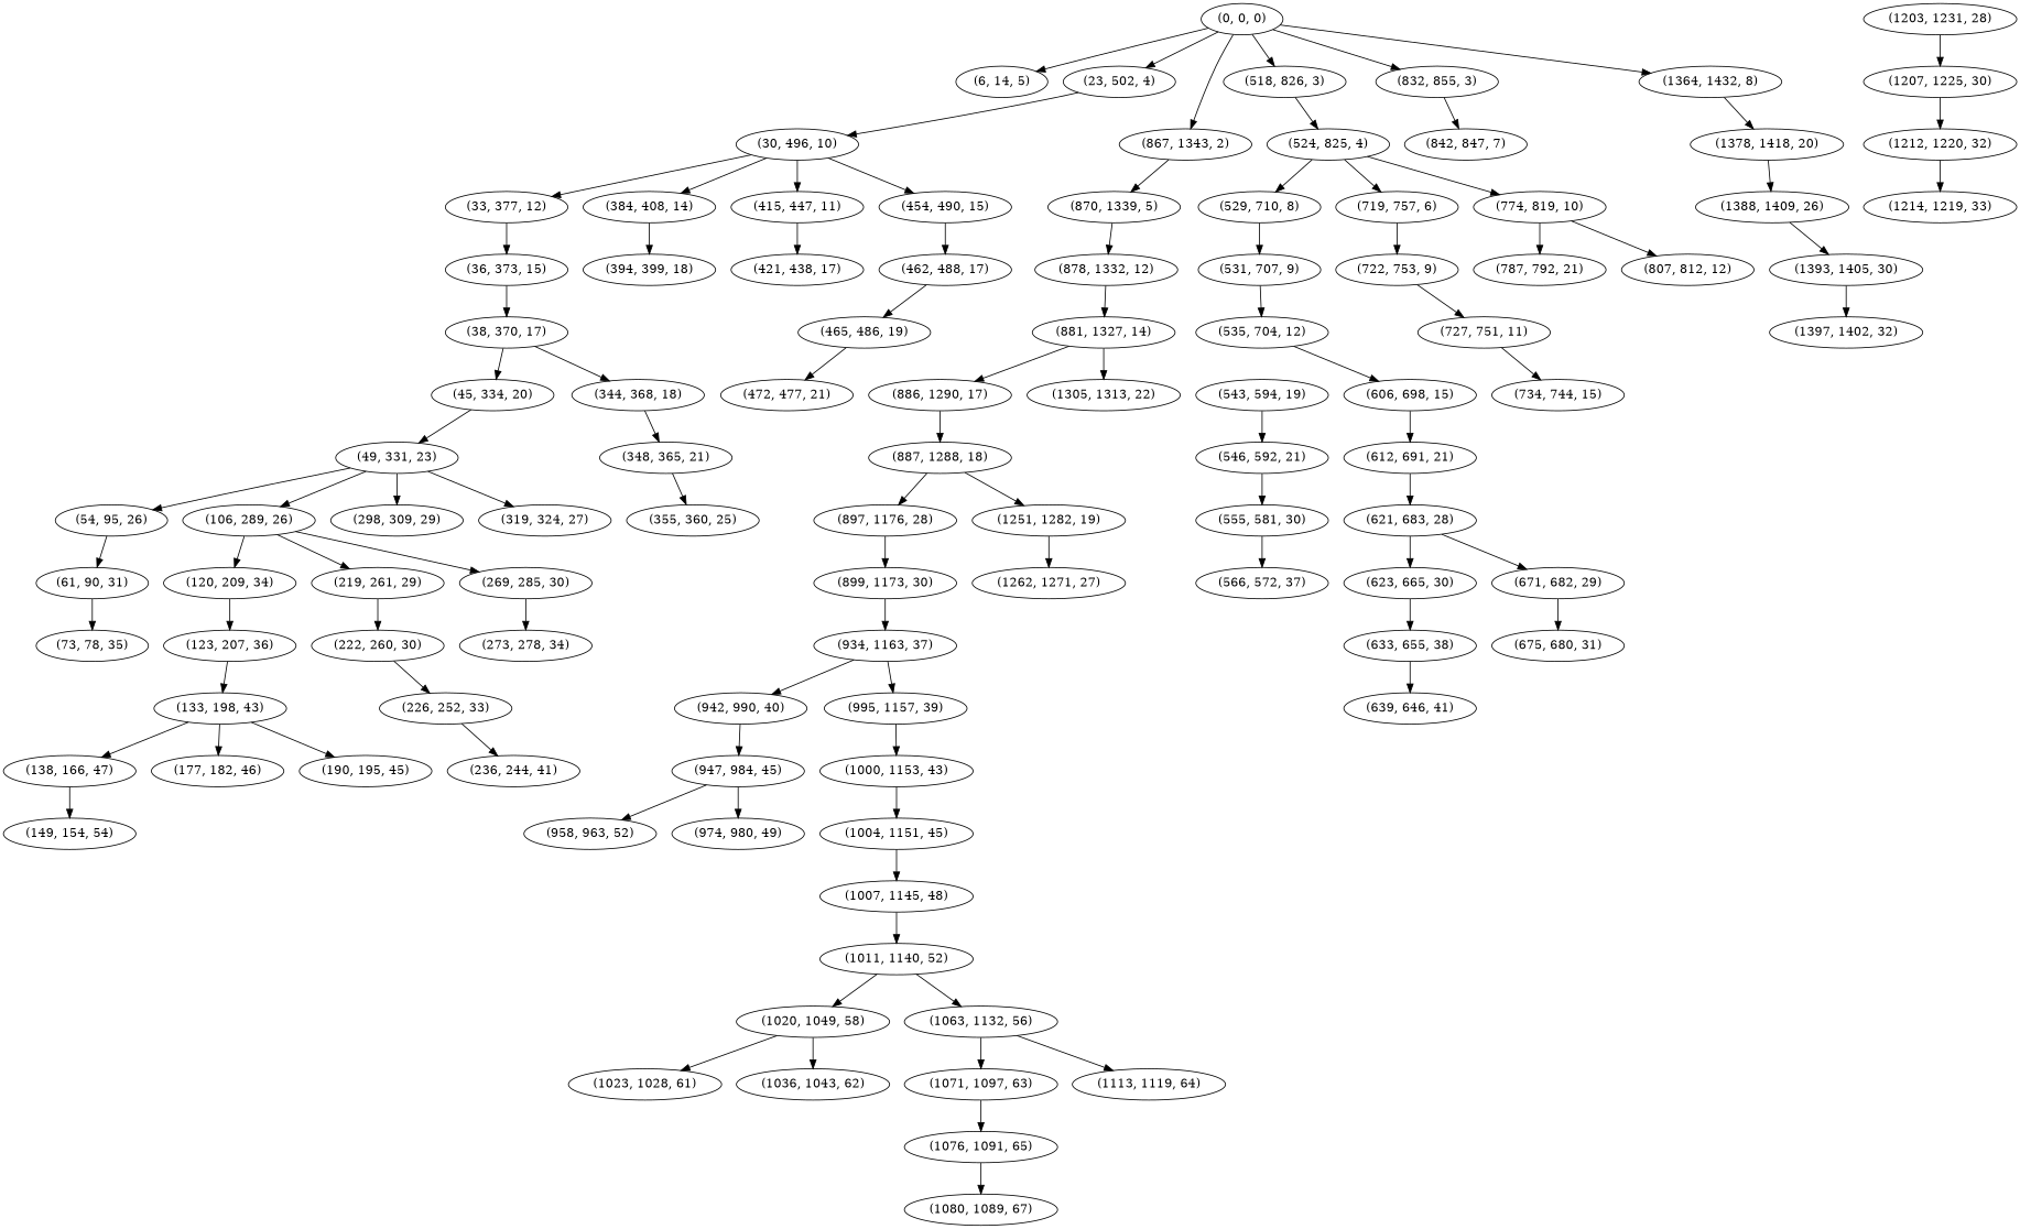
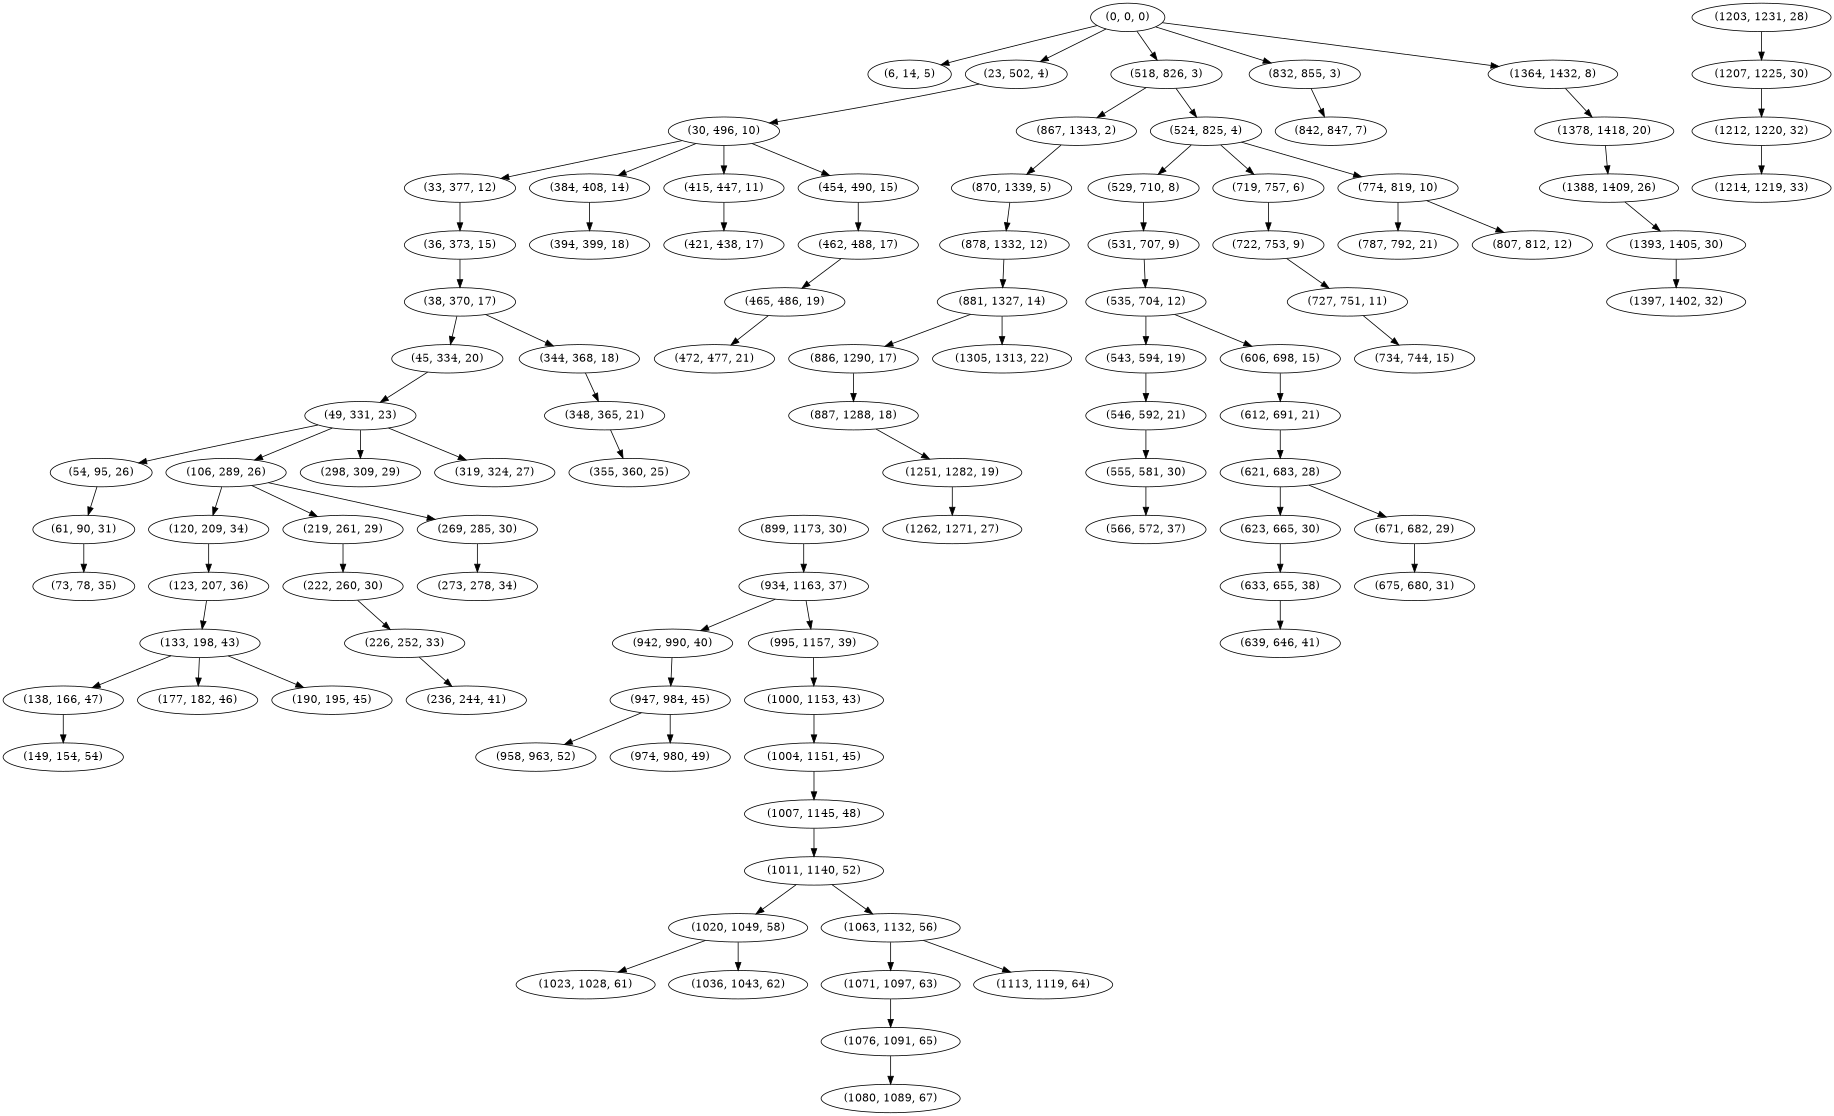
  digraph {
    "(0, 0, 0)"
    "(6, 14, 5)"
    "(23, 502, 4)"
    "(518, 826, 3)"
    "(832, 855, 3)"
    "(867, 1343, 2)"
    "(1364, 1432, 8)"
    "(30, 496, 10)"
    "(524, 825, 4)"
    "(842, 847, 7)"
    "(870, 1339, 5)"
    "(1378, 1418, 20)"
    "(33, 377, 12)"
    "(384, 408, 14)"
    "(415, 447, 11)"
    "(454, 490, 15)"
    "(36, 373, 15)"
    "(394, 399, 18)"
    "(421, 438, 17)"
    "(462, 488, 17)"
    "(38, 370, 17)"
    "(45, 334, 20)"
    "(344, 368, 18)"
    "(49, 331, 23)"
    "(348, 365, 21)"
    "(54, 95, 26)"
    "(106, 289, 26)"
    "(298, 309, 29)"
    "(319, 324, 27)"
    "(61, 90, 31)"
    "(120, 209, 34)"
    "(219, 261, 29)"
    "(269, 285, 30)"
    "(73, 78, 35)"
    "(123, 207, 36)"
    "(222, 260, 30)"
    "(273, 278, 34)"
    "(133, 198, 43)"
    "(138, 166, 47)"
    "(177, 182, 46)"
    "(190, 195, 45)"
    "(149, 154, 54)"
    "(226, 252, 33)"
    "(236, 244, 41)"
    "(355, 360, 25)"
    "(465, 486, 19)"
    "(472, 477, 21)"
    "(529, 710, 8)"
    "(719, 757, 6)"
    "(774, 819, 10)"
    "(531, 707, 9)"
    "(722, 753, 9)"
    "(787, 792, 21)"
    "(807, 812, 12)"
    "(535, 704, 12)"
    "(543, 594, 19)"
    "(606, 698, 15)"
    "(546, 592, 21)"
    "(612, 691, 21)"
    "(555, 581, 30)"
    "(566, 572, 37)"
    "(621, 683, 28)"
    "(623, 665, 30)"
    "(671, 682, 29)"
    "(633, 655, 38)"
    "(675, 680, 31)"
    "(639, 646, 41)"
    "(727, 751, 11)"
    "(734, 744, 15)"
    "(878, 1332, 12)"
    "(881, 1327, 14)"
    "(886, 1290, 17)"
    "(1305, 1313, 22)"
    "(887, 1288, 18)"
-   "(897, 1176, 28)"
    "(1251, 1282, 19)"
    "(899, 1173, 30)"
    "(1262, 1271, 27)"
    "(934, 1163, 37)"
    "(942, 990, 40)"
    "(995, 1157, 39)"
    "(947, 984, 45)"
    "(1000, 1153, 43)"
    "(958, 963, 52)"
    "(974, 980, 49)"
    "(1004, 1151, 45)"
    "(1007, 1145, 48)"
    "(1011, 1140, 52)"
    "(1020, 1049, 58)"
    "(1063, 1132, 56)"
    "(1023, 1028, 61)"
    "(1036, 1043, 62)"
    "(1071, 1097, 63)"
    "(1113, 1119, 64)"
    "(1076, 1091, 65)"
    "(1080, 1089, 67)"
    "(1203, 1231, 28)"
    "(1207, 1225, 30)"
    "(1212, 1220, 32)"
    "(1214, 1219, 33)"
    "(1388, 1409, 26)"
    "(1393, 1405, 30)"
    "(1397, 1402, 32)"
    "(0, 0, 0)" -> "(6, 14, 5)"
    "(0, 0, 0)" -> "(23, 502, 4)"
    "(0, 0, 0)" -> "(518, 826, 3)"
    "(0, 0, 0)" -> "(832, 855, 3)"
-   "(0, 0, 0)" -> "(867, 1343, 2)"
+   "(518, 826, 3)" -> "(867, 1343, 2)"
    "(0, 0, 0)" -> "(1364, 1432, 8)"
    "(23, 502, 4)" -> "(30, 496, 10)"
    "(518, 826, 3)" -> "(524, 825, 4)"
    "(832, 855, 3)" -> "(842, 847, 7)"
    "(867, 1343, 2)" -> "(870, 1339, 5)"
    "(1364, 1432, 8)" -> "(1378, 1418, 20)"
    "(30, 496, 10)" -> "(33, 377, 12)"
    "(30, 496, 10)" -> "(384, 408, 14)"
    "(30, 496, 10)" -> "(415, 447, 11)"
    "(30, 496, 10)" -> "(454, 490, 15)"
    "(524, 825, 4)" -> "(529, 710, 8)"
    "(524, 825, 4)" -> "(719, 757, 6)"
    "(524, 825, 4)" -> "(774, 819, 10)"
    "(870, 1339, 5)" -> "(878, 1332, 12)"
    "(1378, 1418, 20)" -> "(1388, 1409, 26)"
    "(33, 377, 12)" -> "(36, 373, 15)"
    "(384, 408, 14)" -> "(394, 399, 18)"
    "(415, 447, 11)" -> "(421, 438, 17)"
    "(454, 490, 15)" -> "(462, 488, 17)"
    "(36, 373, 15)" -> "(38, 370, 17)"
    "(462, 488, 17)" -> "(465, 486, 19)"
    "(38, 370, 17)" -> "(45, 334, 20)"
    "(38, 370, 17)" -> "(344, 368, 18)"
    "(45, 334, 20)" -> "(49, 331, 23)"
    "(344, 368, 18)" -> "(348, 365, 21)"
    "(49, 331, 23)" -> "(54, 95, 26)"
    "(49, 331, 23)" -> "(106, 289, 26)"
    "(49, 331, 23)" -> "(298, 309, 29)"
    "(49, 331, 23)" -> "(319, 324, 27)"
    "(348, 365, 21)" -> "(355, 360, 25)"
    "(54, 95, 26)" -> "(61, 90, 31)"
    "(106, 289, 26)" -> "(120, 209, 34)"
    "(106, 289, 26)" -> "(219, 261, 29)"
    "(106, 289, 26)" -> "(269, 285, 30)"
    "(61, 90, 31)" -> "(73, 78, 35)"
    "(120, 209, 34)" -> "(123, 207, 36)"
    "(219, 261, 29)" -> "(222, 260, 30)"
    "(269, 285, 30)" -> "(273, 278, 34)"
    "(123, 207, 36)" -> "(133, 198, 43)"
    "(222, 260, 30)" -> "(226, 252, 33)"
    "(133, 198, 43)" -> "(138, 166, 47)"
    "(133, 198, 43)" -> "(177, 182, 46)"
    "(133, 198, 43)" -> "(190, 195, 45)"
    "(138, 166, 47)" -> "(149, 154, 54)"
    "(226, 252, 33)" -> "(236, 244, 41)"
    "(465, 486, 19)" -> "(472, 477, 21)"
    "(529, 710, 8)" -> "(531, 707, 9)"
    "(719, 757, 6)" -> "(722, 753, 9)"
    "(774, 819, 10)" -> "(787, 792, 21)"
    "(774, 819, 10)" -> "(807, 812, 12)"
    "(531, 707, 9)" -> "(535, 704, 12)"
    "(722, 753, 9)" -> "(727, 751, 11)"
+   "(535, 704, 12)" -> "(543, 594, 19)"
    "(535, 704, 12)" -> "(606, 698, 15)"
    "(543, 594, 19)" -> "(546, 592, 21)"
    "(606, 698, 15)" -> "(612, 691, 21)"
    "(546, 592, 21)" -> "(555, 581, 30)"
    "(612, 691, 21)" -> "(621, 683, 28)"
    "(555, 581, 30)" -> "(566, 572, 37)"
    "(621, 683, 28)" -> "(623, 665, 30)"
    "(621, 683, 28)" -> "(671, 682, 29)"
    "(623, 665, 30)" -> "(633, 655, 38)"
    "(671, 682, 29)" -> "(675, 680, 31)"
    "(633, 655, 38)" -> "(639, 646, 41)"
    "(727, 751, 11)" -> "(734, 744, 15)"
    "(878, 1332, 12)" -> "(881, 1327, 14)"
    "(881, 1327, 14)" -> "(886, 1290, 17)"
    "(881, 1327, 14)" -> "(1305, 1313, 22)"
    "(886, 1290, 17)" -> "(887, 1288, 18)"
-   "(887, 1288, 18)" -> "(897, 1176, 28)"
    "(887, 1288, 18)" -> "(1251, 1282, 19)"
-   "(897, 1176, 28)" -> "(899, 1173, 30)"
    "(1251, 1282, 19)" -> "(1262, 1271, 27)"
    "(899, 1173, 30)" -> "(934, 1163, 37)"
    "(934, 1163, 37)" -> "(942, 990, 40)"
    "(934, 1163, 37)" -> "(995, 1157, 39)"
    "(942, 990, 40)" -> "(947, 984, 45)"
    "(995, 1157, 39)" -> "(1000, 1153, 43)"
    "(947, 984, 45)" -> "(958, 963, 52)"
    "(947, 984, 45)" -> "(974, 980, 49)"
    "(1000, 1153, 43)" -> "(1004, 1151, 45)"
    "(1004, 1151, 45)" -> "(1007, 1145, 48)"
    "(1007, 1145, 48)" -> "(1011, 1140, 52)"
    "(1011, 1140, 52)" -> "(1020, 1049, 58)"
    "(1011, 1140, 52)" -> "(1063, 1132, 56)"
    "(1020, 1049, 58)" -> "(1023, 1028, 61)"
    "(1020, 1049, 58)" -> "(1036, 1043, 62)"
    "(1063, 1132, 56)" -> "(1071, 1097, 63)"
    "(1063, 1132, 56)" -> "(1113, 1119, 64)"
    "(1071, 1097, 63)" -> "(1076, 1091, 65)"
    "(1076, 1091, 65)" -> "(1080, 1089, 67)"
    "(1203, 1231, 28)" -> "(1207, 1225, 30)"
    "(1207, 1225, 30)" -> "(1212, 1220, 32)"
    "(1212, 1220, 32)" -> "(1214, 1219, 33)"
    "(1388, 1409, 26)" -> "(1393, 1405, 30)"
    "(1393, 1405, 30)" -> "(1397, 1402, 32)"
  }
